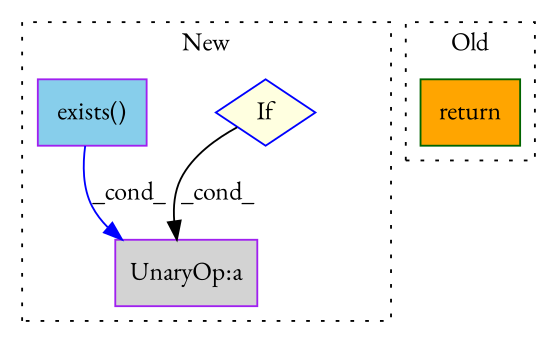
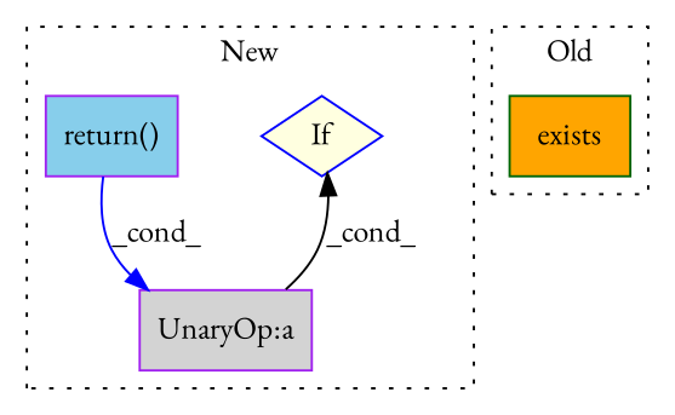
  digraph {
    fontname="EB Garamond"
    node [color=purple fontname="EB Garamond" shape=box style=filled]
    edge [fontname="EB Garamond"]
    n1 [a=96 color=blue fillcolor=lightyellow l=3 label=If s=3581 shape=diamond]
    n2 [a=61 fillcolor=lightgrey l=22 label="UnaryOp:a" s=3584]
-   n3 [a=75 fillcolor=skyblue l=18 label="exists()" s=3588]
-   n4 [a=93 color=darkgreen fillcolor=orange l=7 label=return s=2618]
+   n3 [a=75 fillcolor=skyblue l=18 label="return()" s=3588]
+   n4 [a=93 color=darkgreen fillcolor=orange l=7 label=exists s=2618]
    subgraph cluster_1 {
      label=New
      style=dotted
      n1
      n2
      n3
    }
    subgraph cluster_2 {
      label=Old
      style=dotted
      n4
    }
-   n1 -> n2 [color=black label=_cond_]
+   n2 -> n1 [color=black label=_cond_]
    n3 -> n2 [color=blue label=_cond_]
  }
